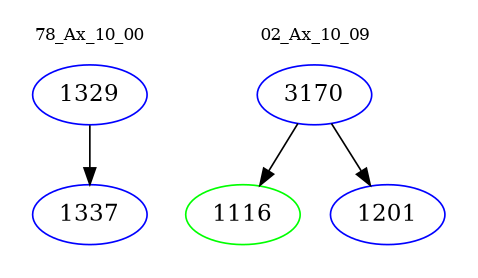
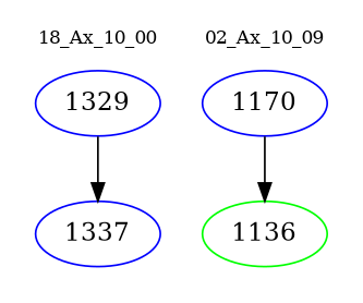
  digraph {
    node [color=blue]
    edge [color=black]
    n1 [label=1329]
    n2 [label=1337]
-   n3 [label=3170]
-   n4 [color=green label=1116]
-   n5 [label=1201]
+   n3 [label=1170]
+   n4 [color=green label=1136]
    subgraph cluster_1 {
      color=white
      fontsize=10
-     label="78_Ax_10_00"
+     label="18_Ax_10_00"
      n1
      n2
    }
    subgraph cluster_2 {
      color=white
      fontsize=10
      label="02_Ax_10_09"
      n3
      n4
-     n5
    }
    n1 -> n2
    n3 -> n4
-   n3 -> n5
  }
